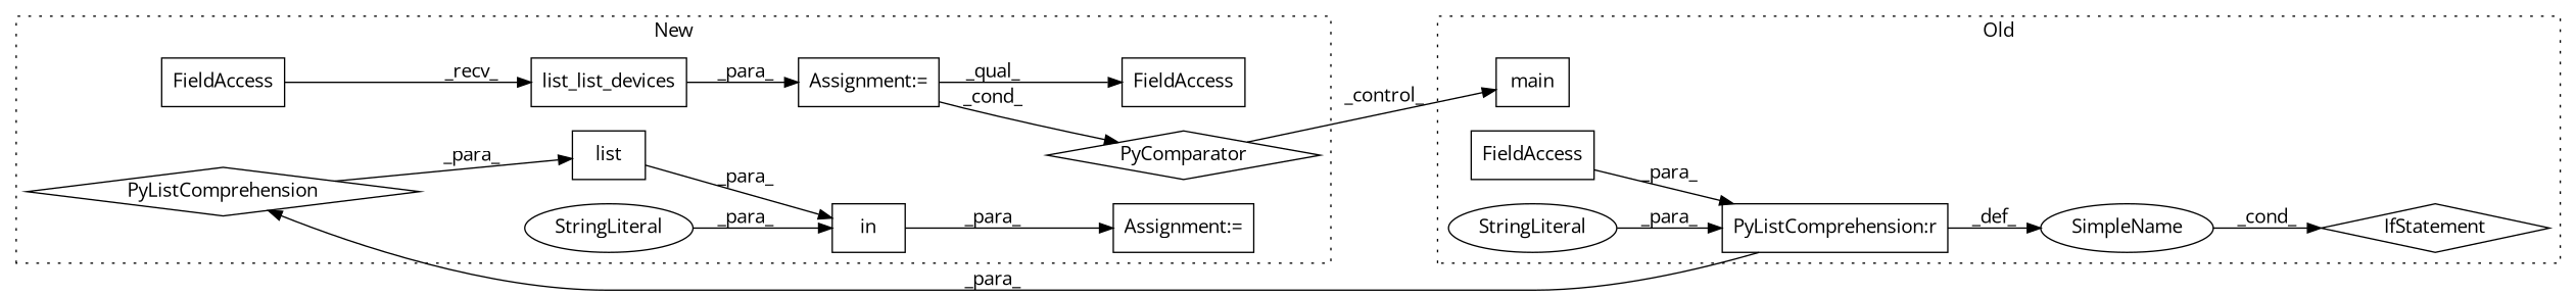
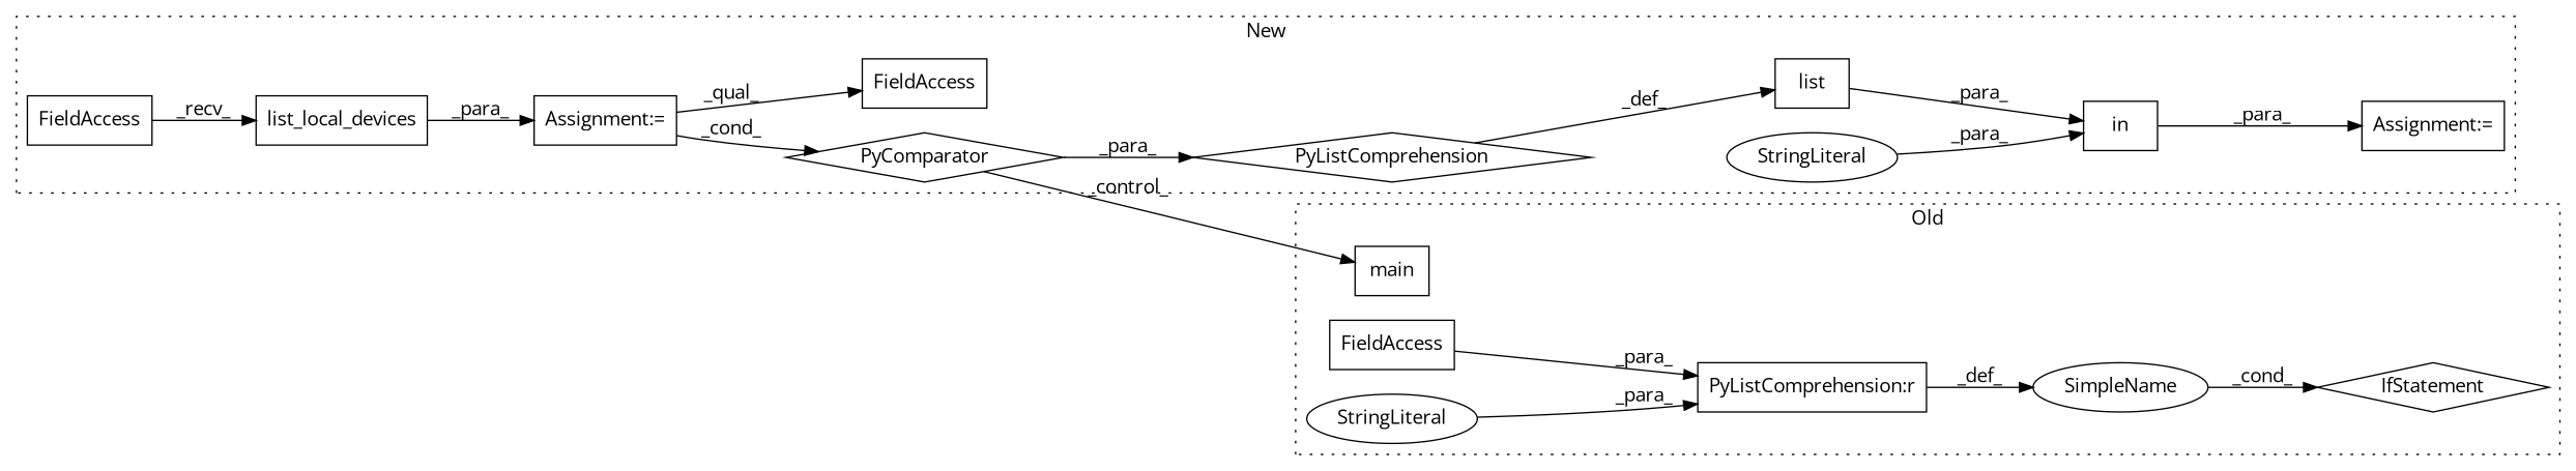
  digraph {
    fontname="Open Sans"
    rankdir=LR
    node [a=32 fontname="Open Sans" l=10 s=363 shape=box]
    edge [fontname="Open Sans"]
    n1 [l=6 label=main s=1043]
    n2 [a=42 label=SimpleName shape=ellipse l="" s=""]
    n3 [a=25 l="4,2" label=IfStatement s="998,1024" shape=diamond]
    n4 [a=27 l=4 label="PyListComprehension:r" s=1010]
    n5 [a=22 l=8 label=FieldAccess s=1002]
    n6 [a=45 label=StringLiteral s=1014 shape=ellipse]
    n7 [l="15,-5" label=list s="277,418"]
    n8 [a=7 l=1 label="Assignment:=" s=262]
    n9 [a=113 l=47 label=PyComparator shape=diamond]
    n10 [a=105 l=145 label=in s=268]
-   n11 [l=20 label=list_list_devices s=381]
+   n11 [l=20 label=list_local_devices s=381]
    n12 [a=22 label=FieldAccess s=370]
    n13 [a=22 l=13 label=FieldAccess s=292]
    n14 [a=109 l=126 label=PyListComprehension s=292 shape=diamond]
    n15 [a=7 l=47 label="Assignment:="]
    n16 [a=45 l=5 label=StringLiteral s=268 shape=ellipse]
    subgraph cluster_1 {
      label=Old
      style=dotted
      n1
      n2
      n3
      n4
      n5
      n6
    }
    subgraph cluster_2 {
      label=New
      style=dotted
      n7
      n8
      n9
      n10
      n11
      n12
      n13
      n14
      n15
      n16
    }
    n2 -> n3 [label=_cond_]
    n4 -> n2 [label=_def_]
    n5 -> n4 [label=_para_]
    n6 -> n4 [label=_para_]
    n7 -> n10 [label=_para_]
    n9 -> n1 [label=_control_]
-   n4 -> n14 [label=_para_]
+   n9 -> n14 [label=_para_]
    n10 -> n8 [label=_para_]
    n11 -> n15 [label=_para_]
    n12 -> n11 [label=_recv_]
-   n14 -> n7 [label=_para_]
+   n14 -> n7 [label=_def_]
    n15 -> n9 [label=_cond_]
    n15 -> n13 [label=_qual_]
    n16 -> n10 [label=_para_]
  }
